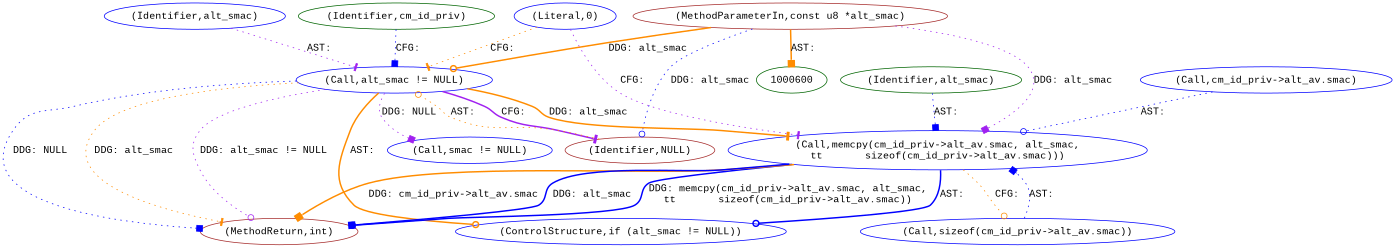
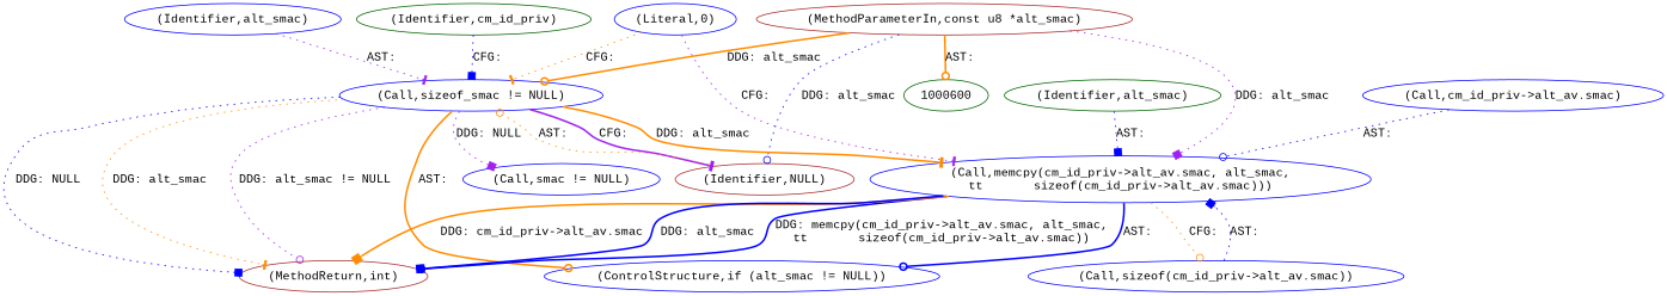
  digraph {
    fontname="Liberation Mono"
    node [color=blue fontname="Liberation Mono"]
    edge [arrowhead=odot color=darkorange fontname="Liberation Mono" style=dotted]
    n1 [color=brown label="(MethodParameterIn,const u8 *alt_smac)"]
-   n2 [label="(Call,alt_smac != NULL)"]
+   n2 [label="(Call,sizeof_smac != NULL)"]
    n3 [label="(Call,memcpy(cm_id_priv->alt_av.smac, alt_smac,\n\t\t       sizeof(cm_id_priv->alt_av.smac)))"]
    n4 [color=darkgreen label=1000600]
    n5 [color=brown label="(Identifier,NULL)"]
    n6 [color=brown label="(MethodReturn,int)"]
    n7 [label="(ControlStructure,if (alt_smac != NULL))"]
    n8 [label="(Call,smac != NULL)"]
    n9 [label="(Call,sizeof(cm_id_priv->alt_av.smac))"]
    n10 [color=darkgreen label="(Identifier,alt_smac)"]
    n11 [label="(Literal,0)"]
    n12 [label="(Identifier,alt_smac)"]
    n13 [label="(Call,cm_id_priv->alt_av.smac)"]
    n14 [color=darkgreen label="(Identifier,cm_id_priv)"]
    n1 -> n2 [label="DDG: alt_smac" style=bold]
    n1 -> n3 [arrowhead=box color=purple label="DDG: alt_smac"]
-   n1 -> n4 [arrowhead=box label="AST: " style=bold]
+   n1 -> n4 [label="AST: " style=bold]
    n1 -> n5 [color=blue label="DDG: alt_smac"]
    n2 -> n3 [arrowhead=tee label="DDG: alt_smac" style=bold]
    n2 -> n5 [arrowhead=tee color=purple label="CFG: " style=bold]
    n2 -> n6 [arrowhead=box color=blue label="DDG: NULL"]
    n2 -> n6 [arrowhead=tee label="DDG: alt_smac"]
    n2 -> n6 [color=purple label="DDG: alt_smac != NULL"]
    n2 -> n7 [label="AST: " style=bold]
    n2 -> n8 [arrowhead=box color=purple label="DDG: NULL"]
    n3 -> n6 [color=blue label="DDG: memcpy(cm_id_priv->alt_av.smac, alt_smac,\n\t\t       sizeof(cm_id_priv->alt_av.smac))" style=bold]
    n3 -> n6 [arrowhead=box label="DDG: cm_id_priv->alt_av.smac" style=bold]
    n3 -> n6 [arrowhead=box color=blue label="DDG: alt_smac" style=bold]
    n3 -> n7 [color=blue label="AST: " style=bold]
    n3 -> n9 [label="CFG: "]
    n5 -> n2 [label="AST: "]
    n9 -> n3 [arrowhead=box color=blue label="AST: "]
    n10 -> n3 [arrowhead=box color=blue label="AST: "]
    n11 -> n2 [arrowhead=tee label="CFG: "]
    n11 -> n3 [arrowhead=tee color=purple label="CFG: "]
    n12 -> n2 [arrowhead=tee color=purple label="AST: "]
    n13 -> n3 [color=blue label="AST: "]
    n14 -> n2 [arrowhead=box color=blue label="CFG: "]
  }
